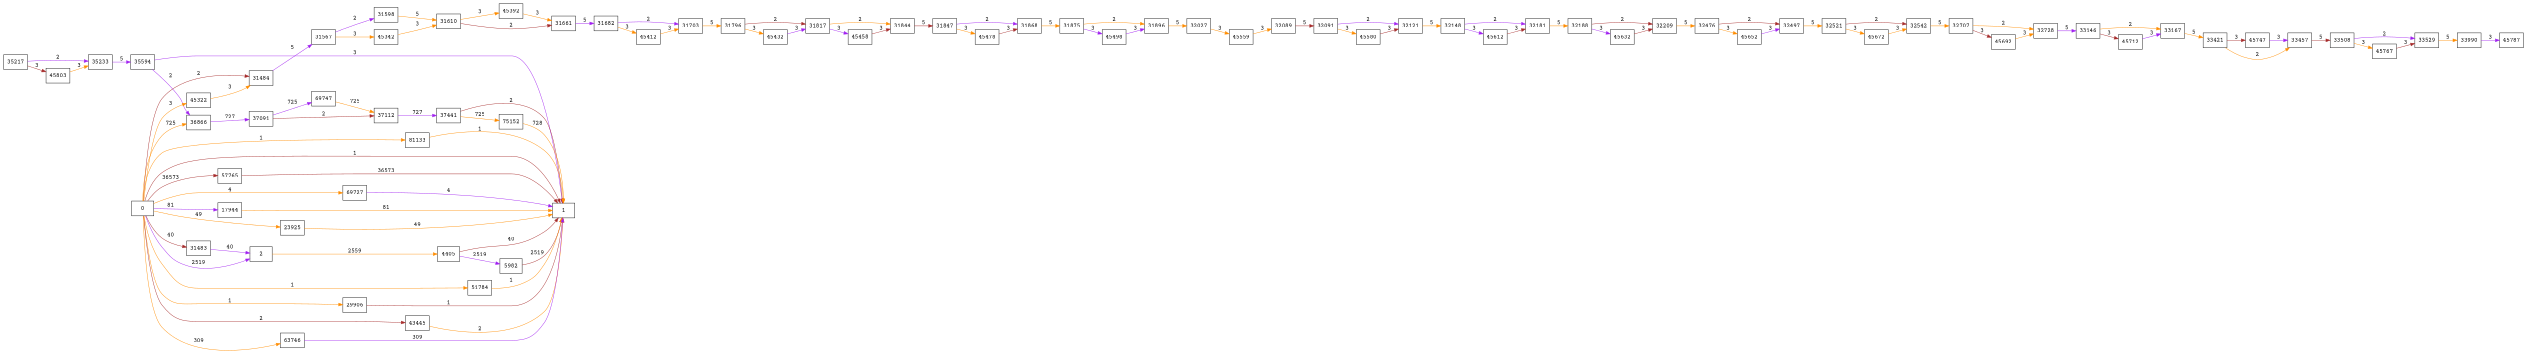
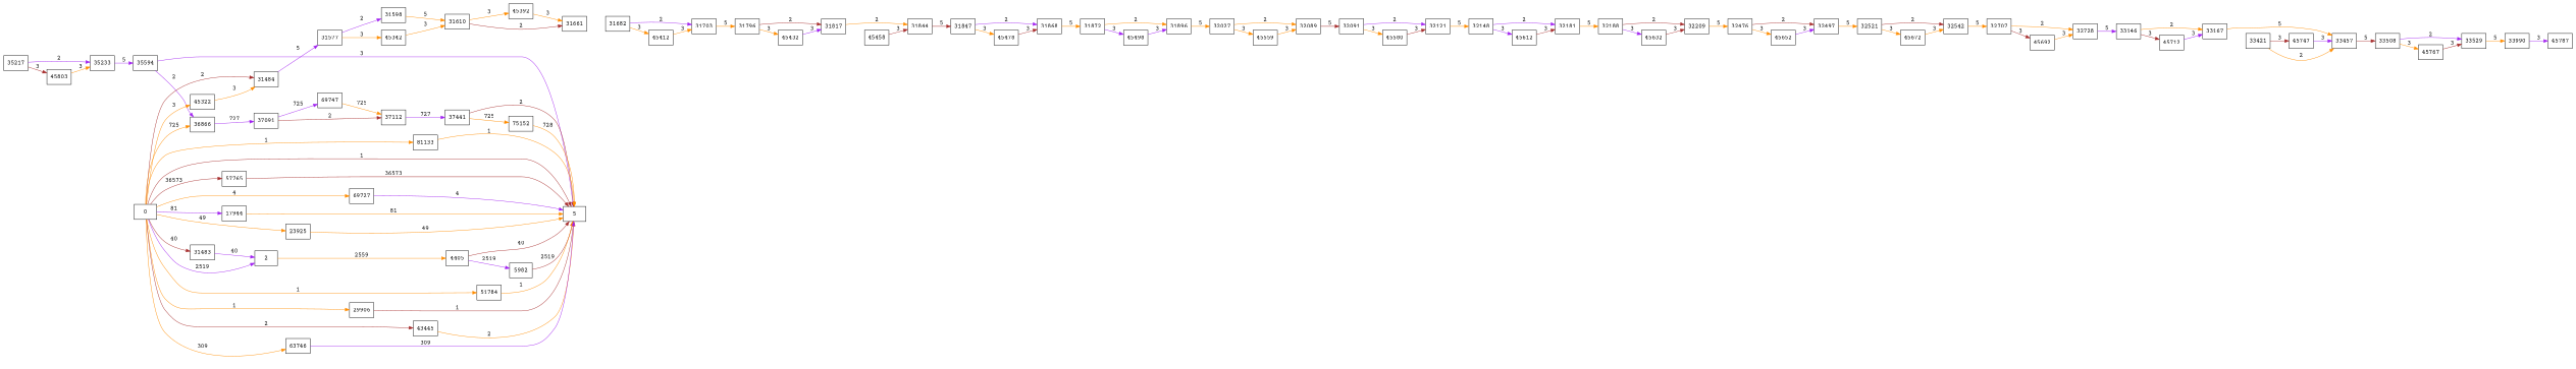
  digraph {
    fontname="Courier Prime"
    rankdir=LR
    node [fontname="Courier Prime" shape=rectangle]
    edge [color=darkorange fontname="Courier Prime"]
    2
    4405
-   1
+   1 [label=5]
    5982
    17944
    23925
    29906
    31483
    31484
-   31577 [label=31567]
+   31577
    31598
    45342
    31610
    31661
    45392
    31682
    31703
    45412
    31796
    31817
    45432
    31844
    45458
    31847
    31868
    45478
-   31875
+   31875 [label=31872]
    31896
    45498
    32027
    32089
    45559
    32091
    32121
    45580
    32148
    32181
    45612
    32188
    32209
    45632
    32476
    32497
    45652
    32521
    32542
    45672
    32707
    32728
    45692
    33146
    33167
    45712
    33421
    33457
    45747
    33508
    33529
    45767
    33990
    45787
    35217
    35233
    45803
    35594
    36866
    37091
    37112
    69747
    37441
    75152
    43445
    45322
    51784
    57765
    63746
    69727
    81133
    0
    2 -> 4405 [label=2559]
    4405 -> 1 [color=brown label=40]
    4405 -> 5982 [color=purple label=2519]
    5982 -> 1 [color=brown label=2519]
    17944 -> 1 [label=81]
    23925 -> 1 [label=49]
    29906 -> 1 [color=brown label=1]
    31483 -> 2 [color=purple label=40]
    31484 -> 31577 [color=purple label=5]
    31577 -> 31598 [color=purple label=2]
    31577 -> 45342 [label=3]
    31598 -> 31610 [label=5]
    45342 -> 31610 [label=3]
    31610 -> 31661 [color=brown label=2]
    31610 -> 45392 [label=3]
-   31661 -> 31682 [color=purple label=5]
    45392 -> 31661 [label=3]
    31682 -> 31703 [color=purple label=2]
    31682 -> 45412 [label=3]
    31703 -> 31796 [label=5]
    45412 -> 31703 [label=3]
    31796 -> 31817 [color=brown label=2]
    31796 -> 45432 [label=3]
    31817 -> 31844 [label=2]
-   31817 -> 45458 [color=purple label=3]
    45432 -> 31817 [color=purple label=3]
    31844 -> 31847 [color=brown label=5]
    45458 -> 31844 [color=brown label=3]
    31847 -> 31868 [color=purple label=2]
    31847 -> 45478 [label=3]
    31868 -> 31875 [label=5]
    45478 -> 31868 [color=brown label=3]
    31875 -> 31896 [label=2]
    31875 -> 45498 [color=purple label=3]
    31896 -> 32027 [label=5]
    45498 -> 31896 [color=purple label=3]
+   32027 -> 32089 [label=2]
    32027 -> 45559 [label=3]
    32089 -> 32091 [color=brown label=5]
    45559 -> 32089 [label=3]
    32091 -> 32121 [color=purple label=2]
    32091 -> 45580 [label=3]
    32121 -> 32148 [label=5]
    45580 -> 32121 [color=brown label=3]
    32148 -> 32181 [color=purple label=2]
    32148 -> 45612 [color=purple label=3]
    32181 -> 32188 [label=5]
    45612 -> 32181 [color=brown label=3]
    32188 -> 32209 [color=brown label=2]
    32188 -> 45632 [color=purple label=3]
    32209 -> 32476 [label=5]
    45632 -> 32209 [color=brown label=3]
    32476 -> 32497 [color=brown label=2]
    32476 -> 45652 [label=3]
    32497 -> 32521 [label=5]
    45652 -> 32497 [color=purple label=3]
    32521 -> 32542 [color=brown label=2]
    32521 -> 45672 [label=3]
    32542 -> 32707 [label=5]
    45672 -> 32542 [label=3]
    32707 -> 32728 [label=2]
    32707 -> 45692 [color=brown label=3]
    32728 -> 33146 [color=purple label=5]
    45692 -> 32728 [label=3]
    33146 -> 33167 [label=2]
    33146 -> 45712 [color=brown label=3]
-   33167 -> 33421 [label=5]
+   33167 -> 33457 [label=5]
    45712 -> 33167 [color=purple label=3]
    33421 -> 33457 [label=2]
    33421 -> 45747 [color=brown label=3]
    33457 -> 33508 [color=brown label=5]
    45747 -> 33457 [color=purple label=3]
    33508 -> 33529 [color=purple label=2]
    33508 -> 45767 [label=3]
    33529 -> 33990 [label=5]
    45767 -> 33529 [color=brown label=3]
    33990 -> 45787 [color=purple label=3]
    35217 -> 35233 [color=purple label=2]
    35217 -> 45803 [color=brown label=3]
    35233 -> 35594 [color=purple label=5]
    45803 -> 35233 [label=3]
    35594 -> 1 [color=purple label=3]
    35594 -> 36866 [color=purple label=2]
    36866 -> 37091 [color=purple label=727]
    37091 -> 37112 [color=brown label=2]
    37091 -> 69747 [color=purple label=725]
    37112 -> 37441 [color=purple label=727]
    69747 -> 37112 [label=725]
    37441 -> 1 [color=brown label=2]
    37441 -> 75152 [label=725]
    75152 -> 1 [label=728]
    43445 -> 1 [label=2]
    45322 -> 31484 [label=3]
    51784 -> 1 [label=1]
    57765 -> 1 [color=brown label=36573]
    63746 -> 1 [color=purple label=309]
    69727 -> 1 [color=purple label=4]
    81133 -> 1 [label=1]
    0 -> 2 [color=purple label=2519]
    0 -> 1 [color=brown label=1]
    0 -> 17944 [color=purple label=81]
    0 -> 23925 [label=49]
    0 -> 29906 [label=1]
    0 -> 31483 [color=brown label=40]
    0 -> 31484 [color=brown label=2]
    0 -> 36866 [label=725]
    0 -> 43445 [color=brown label=2]
    0 -> 45322 [label=3]
    0 -> 51784 [label=1]
    0 -> 57765 [color=brown label=36573]
    0 -> 63746 [label=309]
    0 -> 69727 [label=4]
    0 -> 81133 [label=1]
  }
